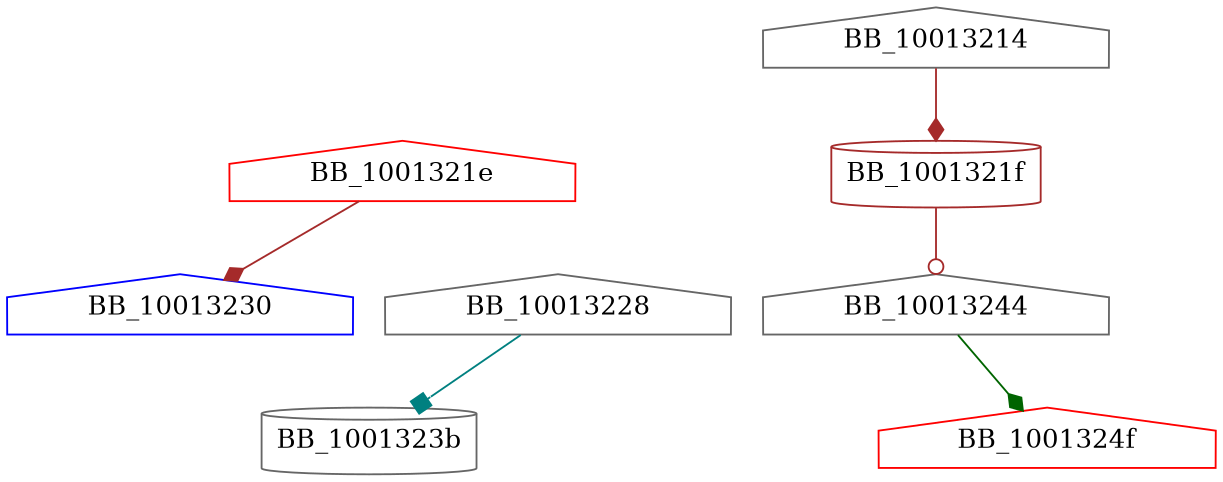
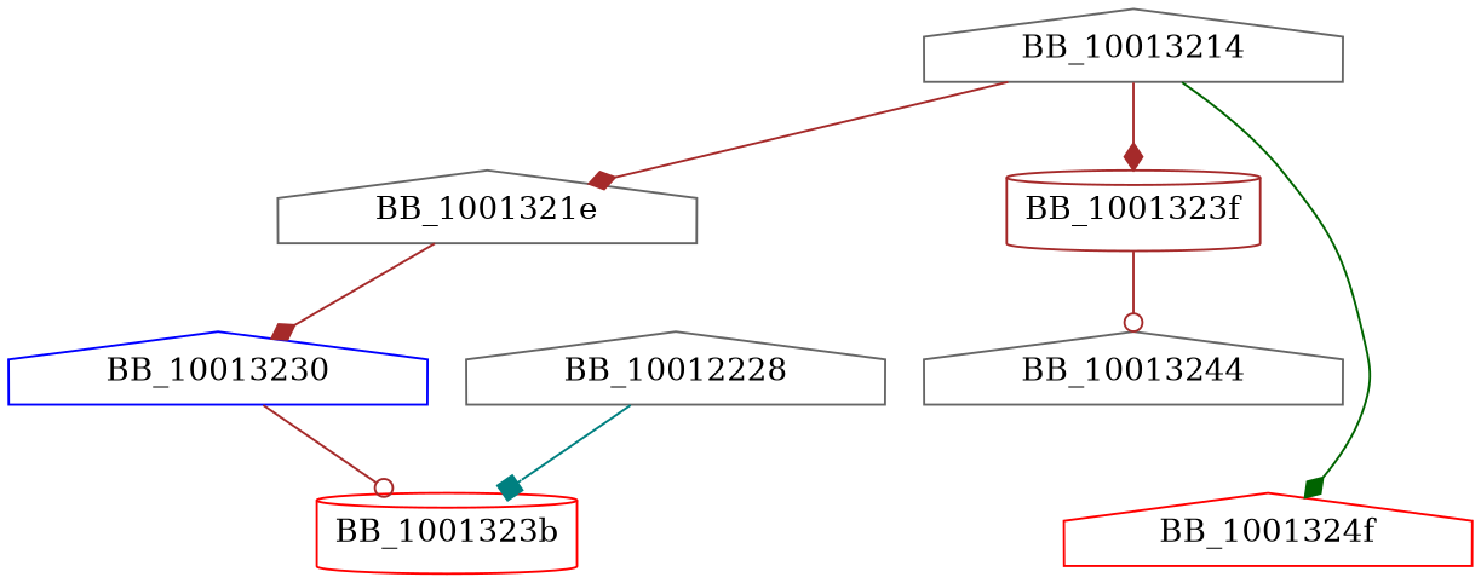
  digraph {
    node [color=gray40 shape=house]
    edge [arrowhead=diamond color=brown]
    BB_10013214
-   BB_1001321e [color=red]
-   BB_1001323f [color=brown shape=cylinder label=BB_1001321f]
+   BB_1001321e
+   BB_1001323f [color=brown shape=cylinder]
    BB_10013230 [color=blue]
    BB_10013244
-   BB_1001323b [shape=cylinder]
+   BB_1001323b [color=red shape=cylinder]
    BB_1001324f [color=red]
-   BB_10013228
+   BB_10013228 [label=BB_10012228]
+   BB_10013214 -> BB_1001321e
    BB_10013214 -> BB_1001323f
    BB_1001321e -> BB_10013230
    BB_1001323f -> BB_10013244 [arrowhead=odot]
-   BB_10013244 -> BB_1001324f [color=darkgreen]
+   BB_10013230 -> BB_1001323b [arrowhead=odot]
+   BB_10013214 -> BB_1001324f [color=darkgreen]
    BB_10013228 -> BB_1001323b [arrowhead=box color=teal]
  }
